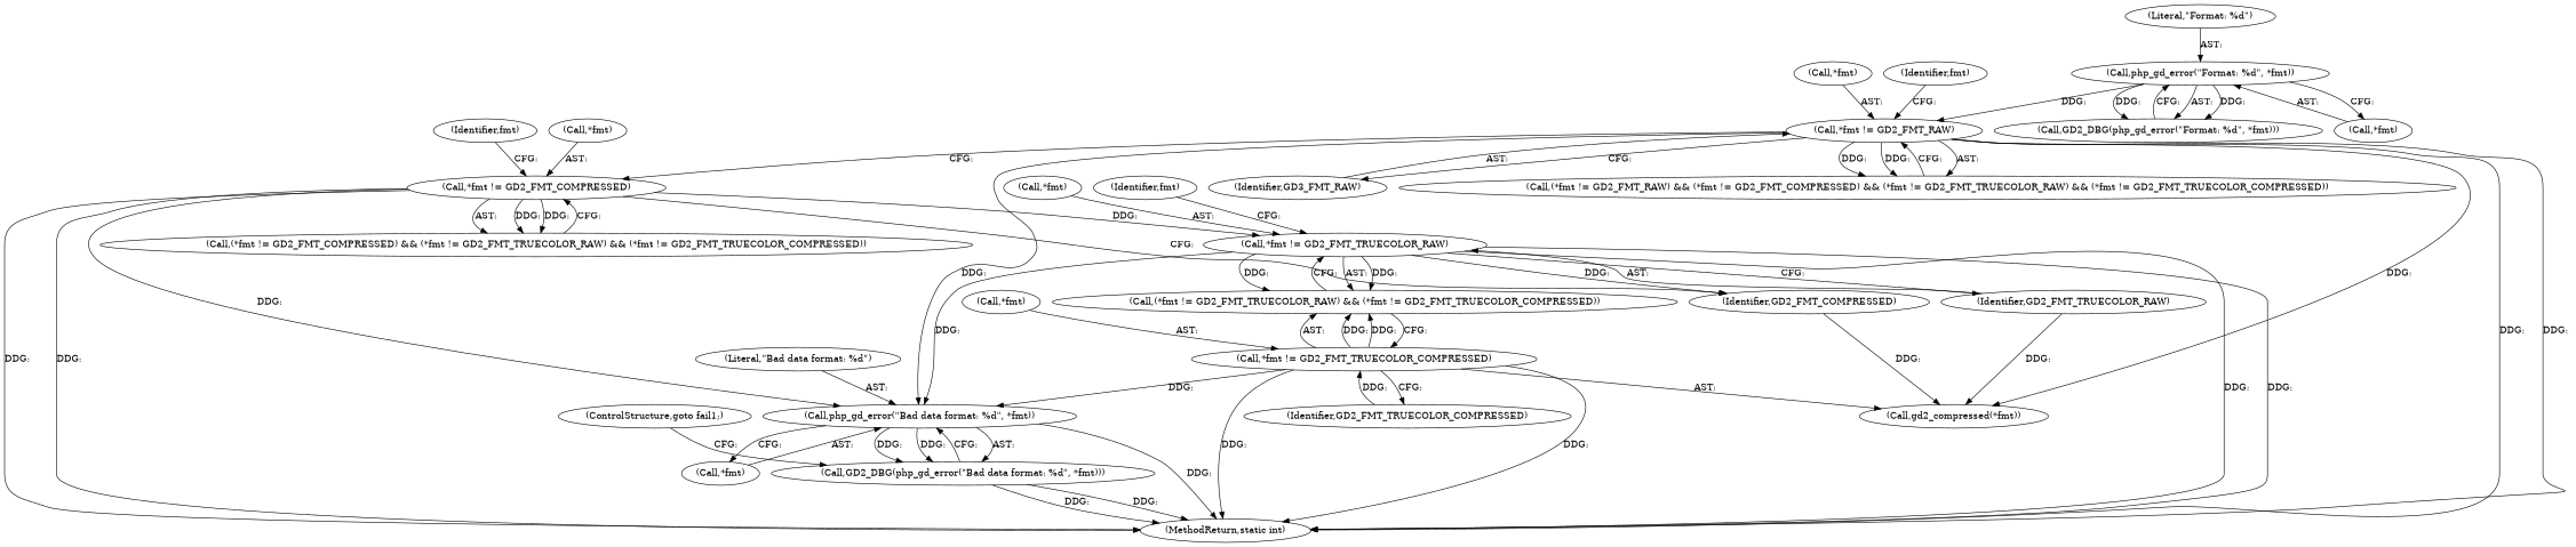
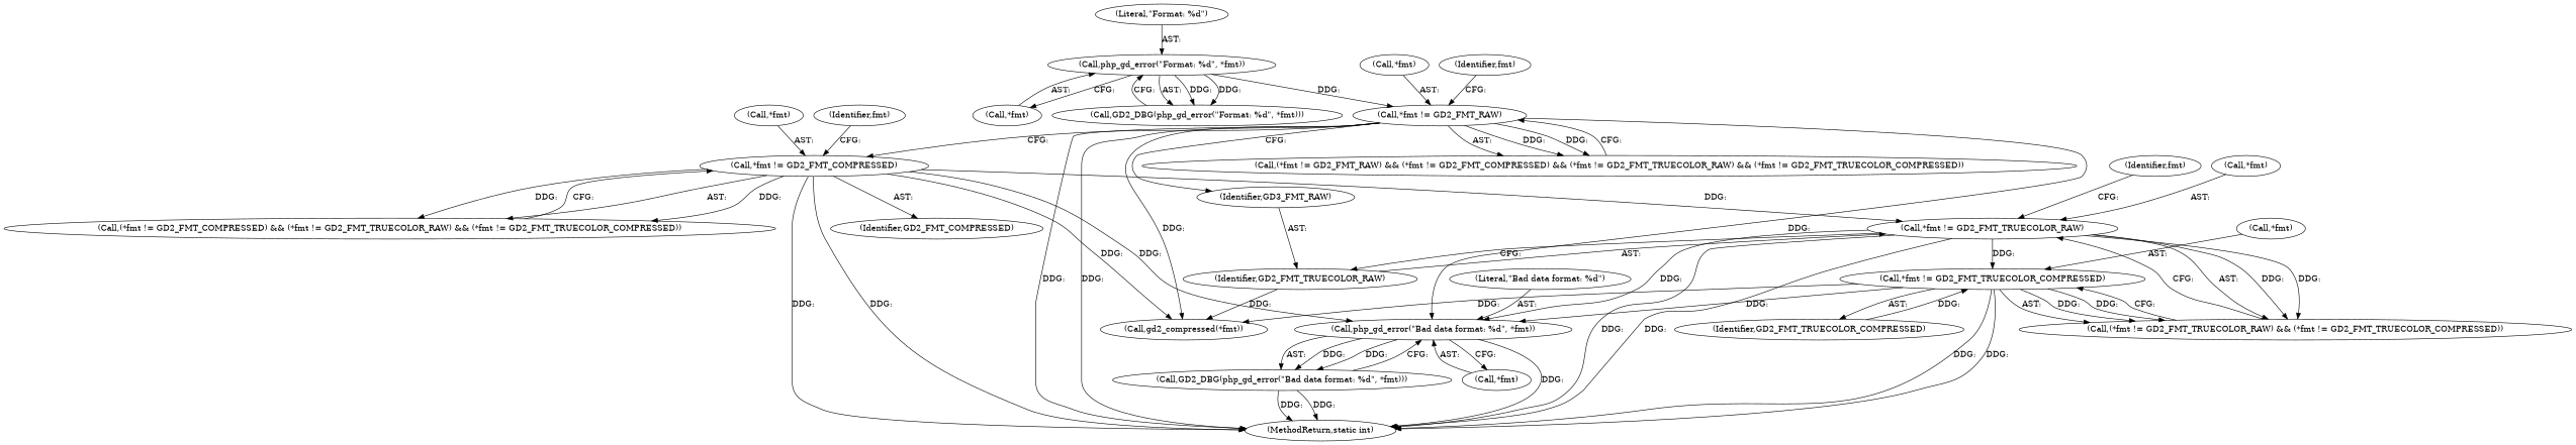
  digraph {
    n1 [label="(Call,php_gd_error(\"Bad data format: %d\", *fmt))"]
    n2 [label="(Call,GD2_DBG(php_gd_error(\"Bad data format: %d\", *fmt)))"]
    n3 [label="(Call,*fmt)"]
    n4 [label="(MethodReturn,static int)"]
    n5 [label="(Call,*fmt != GD2_FMT_TRUECOLOR_RAW)"]
    n6 [label="(Call,*fmt != GD2_FMT_TRUECOLOR_COMPRESSED)"]
    n7 [label="(Call,(*fmt != GD2_FMT_TRUECOLOR_RAW) && (*fmt != GD2_FMT_TRUECOLOR_COMPRESSED))"]
    n8 [label="(Identifier,GD2_FMT_TRUECOLOR_RAW)"]
    n9 [label="(Call,gd2_compressed(*fmt))"]
    n10 [label="(Identifier,GD2_FMT_TRUECOLOR_COMPRESSED)"]
    n11 [label="(Call,*fmt != GD2_FMT_COMPRESSED)"]
    n12 [label="(Identifier,GD2_FMT_COMPRESSED)"]
    n13 [label="(Call,(*fmt != GD2_FMT_COMPRESSED) && (*fmt != GD2_FMT_TRUECOLOR_RAW) && (*fmt != GD2_FMT_TRUECOLOR_COMPRESSED))"]
    n14 [label="(Call,*fmt != GD2_FMT_RAW)"]
    n15 [label="(Identifier,GD3_FMT_RAW)"]
    n16 [label="(Call,(*fmt != GD2_FMT_RAW) && (*fmt != GD2_FMT_COMPRESSED) && (*fmt != GD2_FMT_TRUECOLOR_RAW) && (*fmt != GD2_FMT_TRUECOLOR_COMPRESSED))"]
    n17 [label="(Call,php_gd_error(\"Format: %d\", *fmt))"]
    n18 [label="(Call,GD2_DBG(php_gd_error(\"Format: %d\", *fmt)))"]
    n19 [label="(Call,*fmt)"]
    n20 [label="(Call,*fmt)"]
    n21 [label="(Call,*fmt)"]
    n22 [label="(Call,*fmt)"]
    n23 [label="(Call,*fmt)"]
    n24 [label="(Literal,\"Bad data format: %d\")"]
    n25 [label="(Identifier,fmt)"]
    n26 [label="(Literal,\"Format: %d\")"]
    n27 [label="(Identifier,fmt)"]
    n28 [label="(Identifier,fmt)"]
-   n29 [label="(ControlStructure,goto fail1;)"]
    n1 -> n2 [label="AST: "]
    n1 -> n2 [label="DDG: "]
    n1 -> n2 [label="DDG: "]
    n1 -> n3 [label="CFG: "]
    n1 -> n4 [label="DDG: "]
    n2 -> n1 [label="CFG: "]
    n2 -> n4 [label="DDG: "]
    n2 -> n4 [label="DDG: "]
    n3 -> n1 [label="AST: "]
    n5 -> n1 [label="DDG: "]
    n5 -> n4 [label="DDG: "]
    n5 -> n4 [label="DDG: "]
-   n5 -> n12 [label="DDG: "]
+   n5 -> n6 [label="DDG: "]
    n5 -> n7 [label="AST: "]
    n5 -> n7 [label="DDG: "]
    n5 -> n7 [label="DDG: "]
    n5 -> n8 [label="CFG: "]
    n6 -> n1 [label="DDG: "]
    n6 -> n4 [label="DDG: "]
    n6 -> n4 [label="DDG: "]
    n6 -> n7 [label="AST: "]
    n6 -> n7 [label="DDG: "]
    n6 -> n7 [label="DDG: "]
-   n6 -> n9 [label="AST: "]
-   n6 -> n10 [label="CFG: "]
+   n6 -> n9 [label="DDG: "]
+   n6 -> n10 [label="AST: "]
    n7 -> n5 [label="CFG: "]
    n7 -> n6 [label="CFG: "]
    n8 -> n5 [label="AST: "]
    n8 -> n9 [label="DDG: "]
    n10 -> n6 [label="DDG: "]
    n11 -> n1 [label="DDG: "]
    n11 -> n4 [label="DDG: "]
    n11 -> n4 [label="DDG: "]
    n11 -> n5 [label="DDG: "]
-   n12 -> n9 [label="DDG: "]
-   n11 -> n12 [label="CFG: "]
+   n11 -> n9 [label="DDG: "]
+   n11 -> n12 [label="AST: "]
    n11 -> n13 [label="AST: "]
    n11 -> n13 [label="DDG: "]
    n11 -> n13 [label="DDG: "]
    n13 -> n11 [label="CFG: "]
    n14 -> n1 [label="DDG: "]
    n14 -> n4 [label="DDG: "]
    n14 -> n4 [label="DDG: "]
    n14 -> n9 [label="DDG: "]
    n14 -> n11 [label="CFG: "]
    n14 -> n15 [label="CFG: "]
    n14 -> n16 [label="AST: "]
    n14 -> n16 [label="DDG: "]
    n14 -> n16 [label="DDG: "]
-   n15 -> n14 [label="AST: "]
+   n15 -> n8 [label="AST: "]
    n16 -> n14 [label="CFG: "]
    n17 -> n14 [label="DDG: "]
    n17 -> n18 [label="AST: "]
    n17 -> n18 [label="DDG: "]
    n17 -> n18 [label="DDG: "]
    n17 -> n19 [label="CFG: "]
    n18 -> n17 [label="CFG: "]
    n19 -> n17 [label="AST: "]
    n20 -> n6 [label="AST: "]
    n21 -> n14 [label="AST: "]
    n22 -> n11 [label="AST: "]
    n23 -> n5 [label="AST: "]
    n24 -> n1 [label="AST: "]
    n25 -> n11 [label="CFG: "]
    n26 -> n17 [label="AST: "]
    n27 -> n14 [label="CFG: "]
    n28 -> n5 [label="CFG: "]
-   n29 -> n2 [label="CFG: "]
  }
